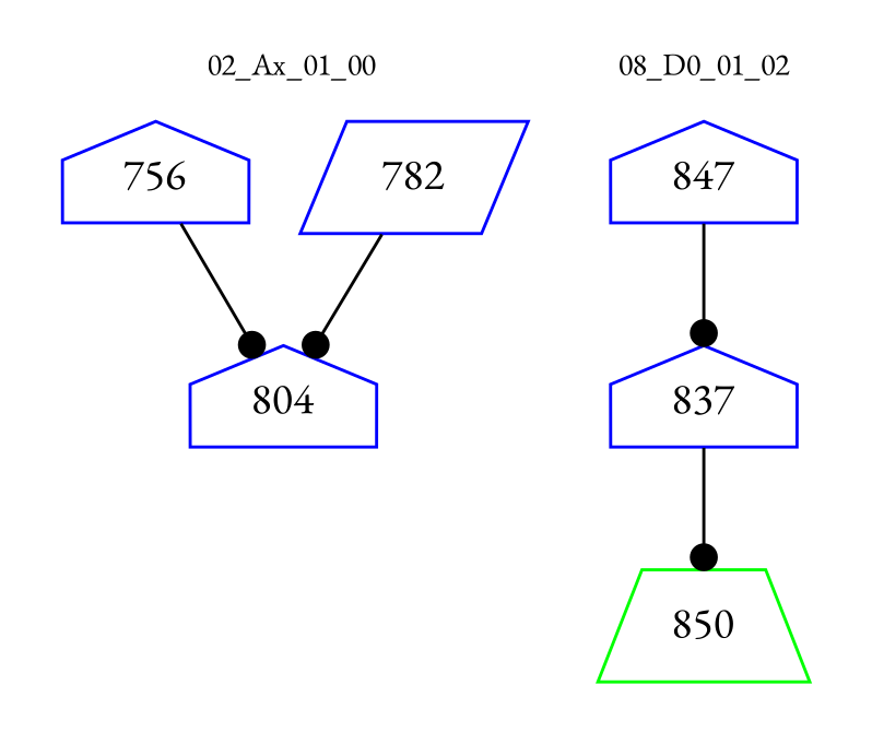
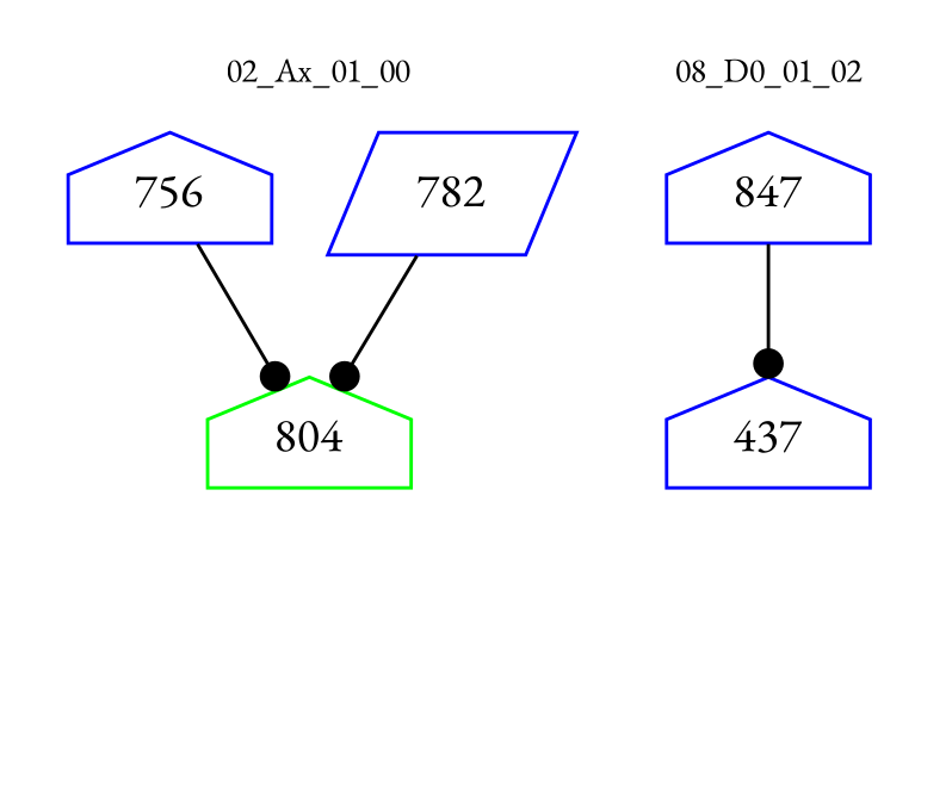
  digraph {
    fontname="EB Garamond"
    node [color=blue fontname="EB Garamond" shape=house]
    edge [arrowhead=dot color=black fontname="EB Garamond"]
    n1 [label=782 shape=parallelogram]
    n2 [label=756]
-   n3 [label=804]
+   n3 [color=green label=804]
    n4 [label=847]
-   n5 [label=837]
-   n6 [color=green label=850 shape=trapezium]
+   n5 [label=437]
    subgraph cluster_1 {
      color=white
      fontsize=10
      label="02_Ax_01_00"
      n1
      n2
      n3
    }
    subgraph cluster_2 {
      color=white
      fontsize=10
      label="08_D0_01_02"
      n4
      n5
-     n6
    }
    n1 -> n3
    n2 -> n3
    n4 -> n5
-   n5 -> n6
  }
